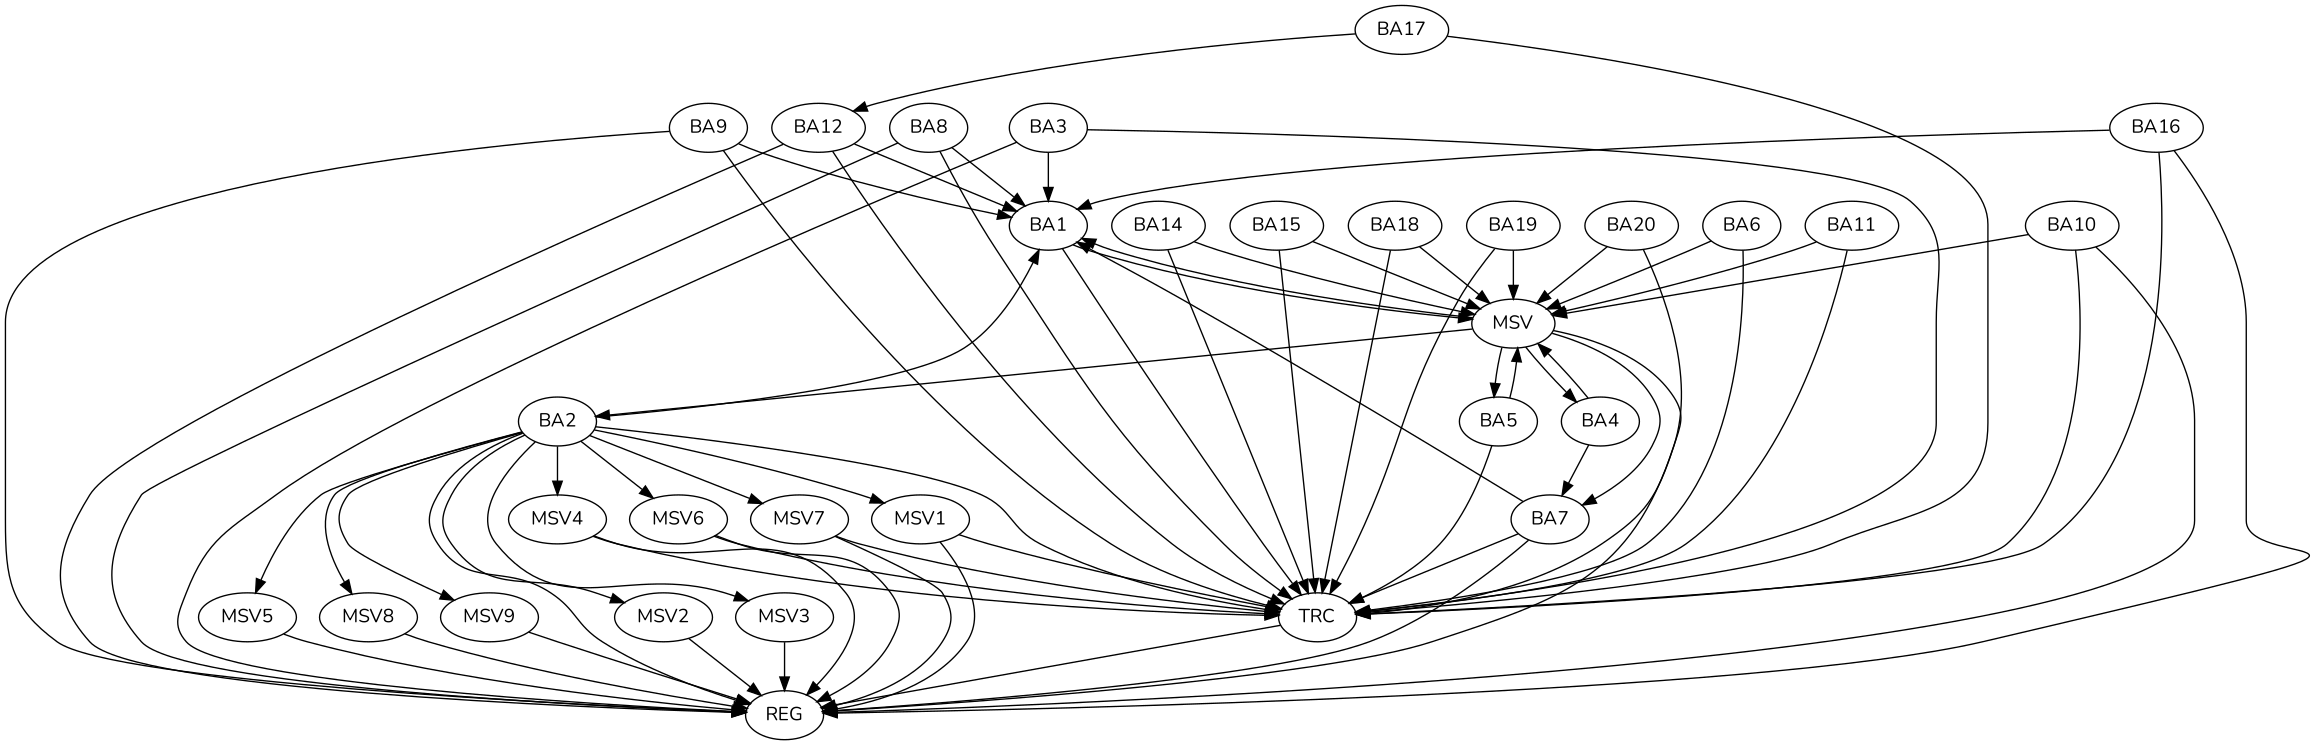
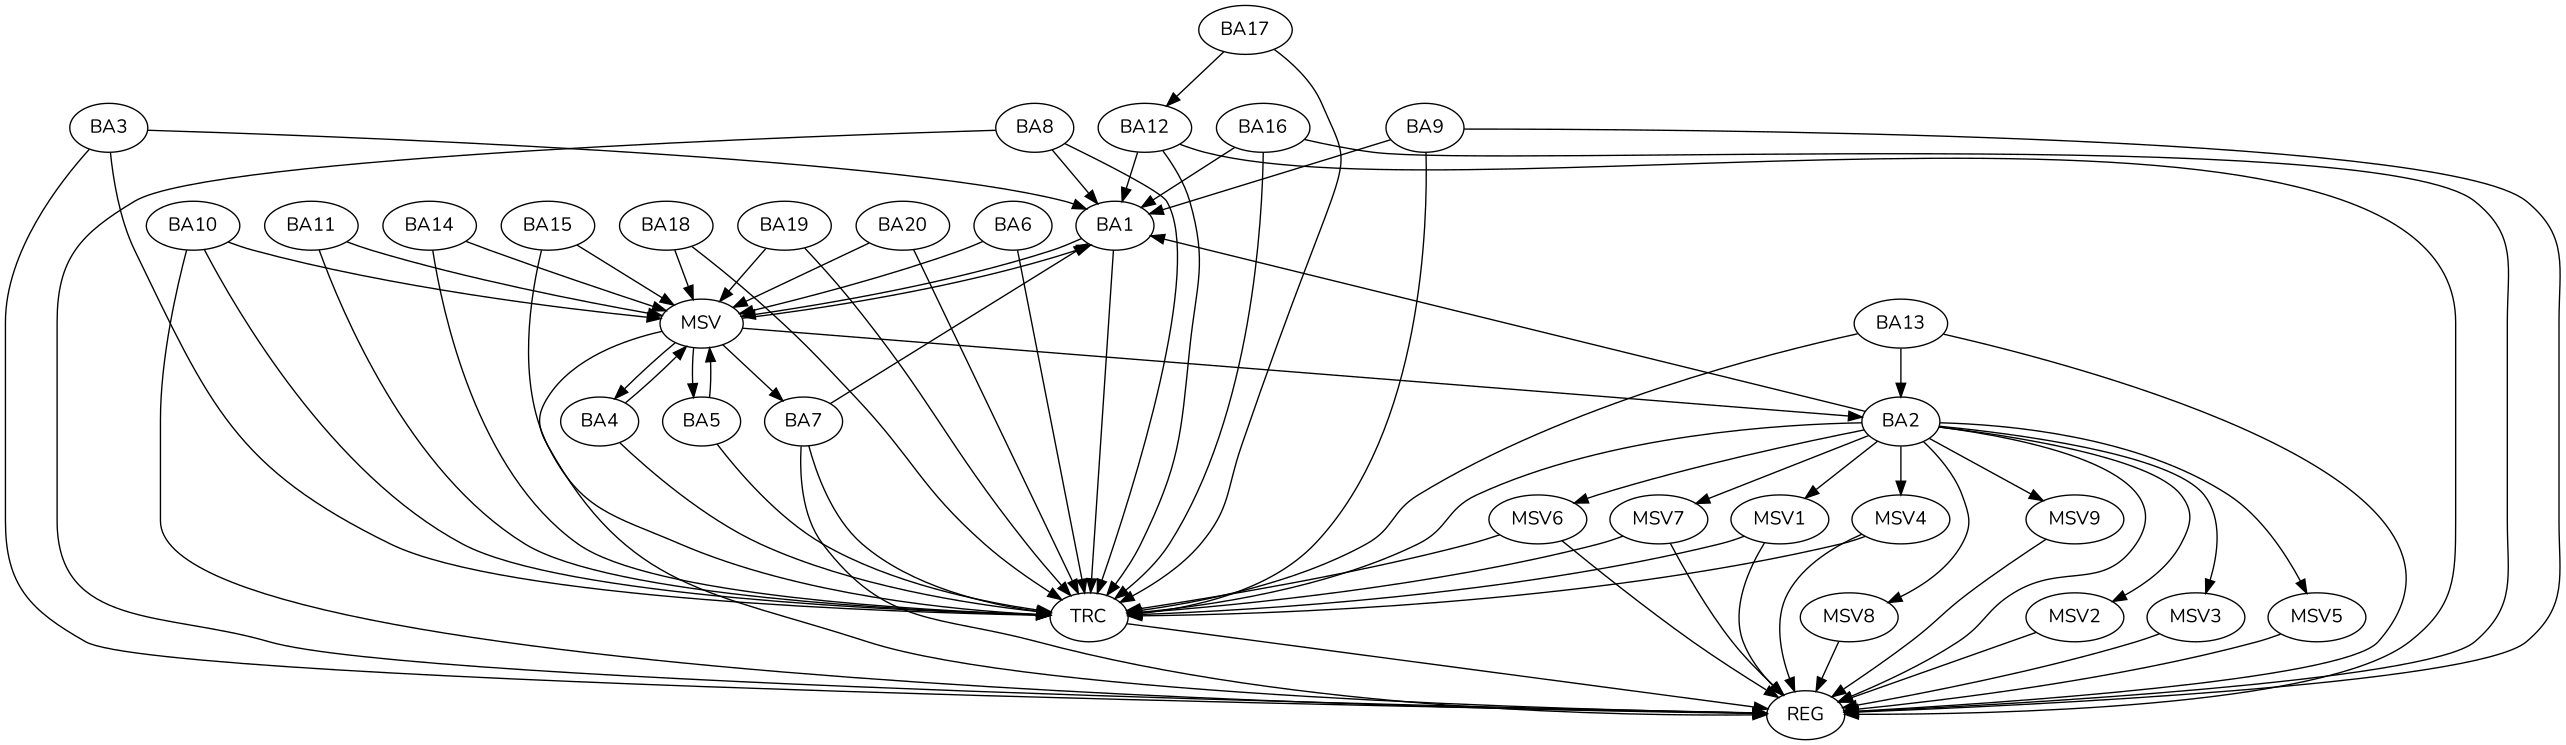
  strict digraph {
    fontname=Nunito
    node [fontname=Nunito]
    edge [fontname=Nunito]
    n1 [label=BA1]
    n2 [label=MSV]
    n3 [label=TRC]
    n4 [label=BA2]
    n5 [label=REG]
    n6 [label=BA4]
    n7 [label=BA5]
    n8 [label=BA7]
    n9 [label=MSV1]
    n10 [label=MSV2]
    n11 [label=MSV3]
    n12 [label=MSV4]
    n13 [label=MSV5]
    n14 [label=MSV6]
    n15 [label=MSV7]
    n16 [label=MSV8]
    n17 [label=MSV9]
    n18 [label=BA3]
    n19 [label=BA6]
    n20 [label=BA8]
    n21 [label=BA9]
    n22 [label=BA10]
    n23 [label=BA11]
    n24 [label=BA12]
+   n25 [label=BA13]
    n26 [label=BA14]
    n27 [label=BA15]
    n28 [label=BA16]
    n29 [label=BA17]
    n30 [label=BA18]
    n31 [label=BA19]
    n32 [label=BA20]
    n1 -> n2
    n1 -> n3
    n2 -> n1
    n2 -> n4
    n2 -> n5
    n2 -> n6
    n2 -> n7
    n2 -> n8
    n3 -> n5
    n4 -> n1
    n4 -> n3
    n4 -> n5
    n4 -> n9
    n4 -> n10
    n4 -> n11
    n4 -> n12
    n4 -> n13
    n4 -> n14
    n4 -> n15
    n4 -> n16
    n4 -> n17
    n6 -> n2
-   n6 -> n8
+   n6 -> n3
    n7 -> n2
    n7 -> n3
    n8 -> n1
    n8 -> n3
    n8 -> n5
    n9 -> n3
    n9 -> n5
    n10 -> n5
    n11 -> n5
    n12 -> n3
    n12 -> n5
    n13 -> n5
    n14 -> n3
    n14 -> n5
    n15 -> n3
    n15 -> n5
    n16 -> n5
    n17 -> n5
    n18 -> n1
    n18 -> n3
    n18 -> n5
    n19 -> n2
    n19 -> n3
    n20 -> n1
    n20 -> n3
    n20 -> n5
    n21 -> n1
    n21 -> n3
    n21 -> n5
    n22 -> n2
    n22 -> n3
    n22 -> n5
    n23 -> n2
    n23 -> n3
    n24 -> n1
    n24 -> n3
    n24 -> n5
+   n25 -> n3
+   n25 -> n4
+   n25 -> n5
    n26 -> n2
    n26 -> n3
    n27 -> n2
    n27 -> n3
    n28 -> n1
    n28 -> n3
    n28 -> n5
    n29 -> n3
    n29 -> n24
    n30 -> n2
    n30 -> n3
    n31 -> n2
    n31 -> n3
    n32 -> n2
    n32 -> n3
  }
